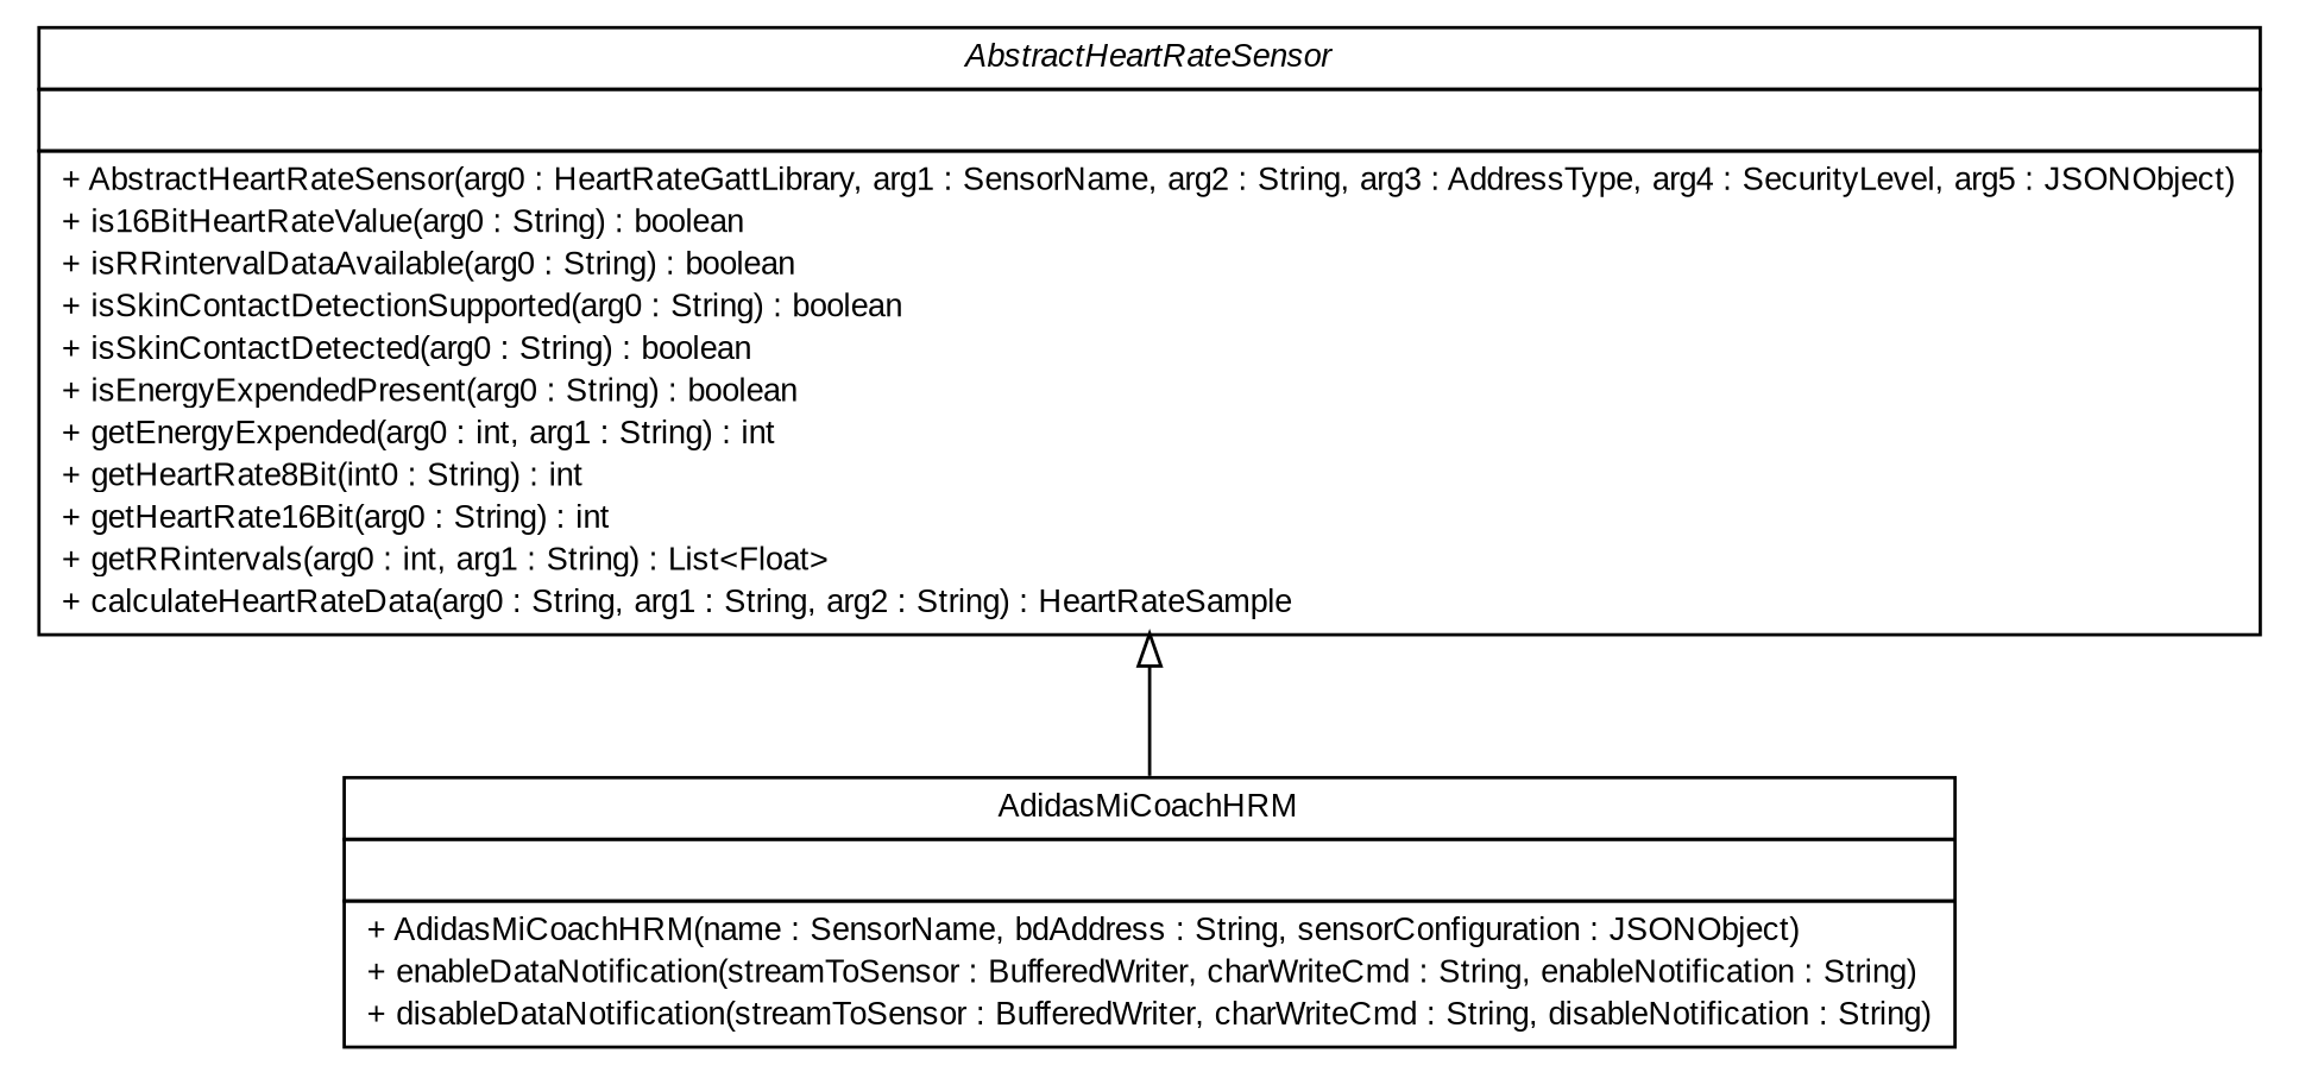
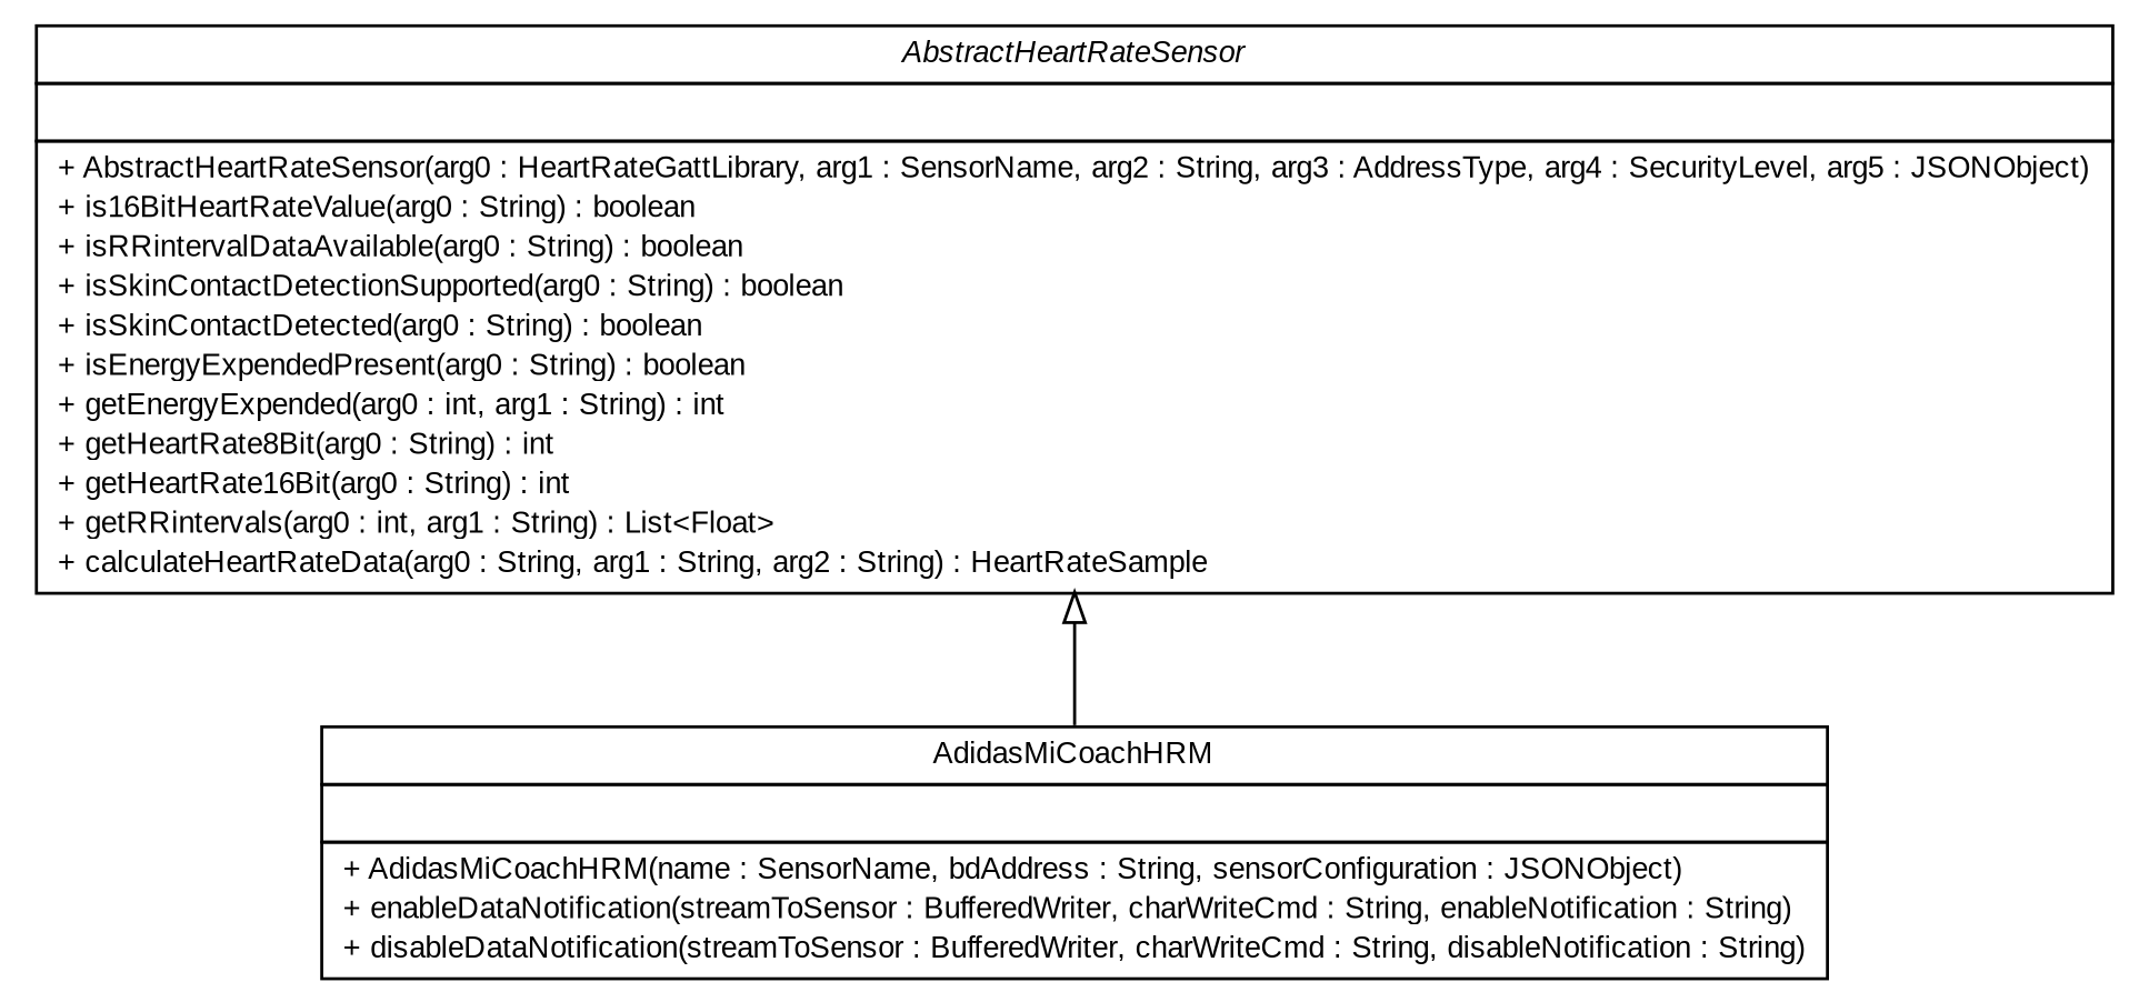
  digraph {
    nodesep=0.25
    ranksep=0.5
    node [fontcolor=black fontname=arial fontsize=10.0 shape=plaintext]
    n1 [label=<<table title="de.fhg.fit.biomos.sensorplatform.sensor.AdidasMiCoachHRM" border="0" cellborder="1" cellspacing="0" cellpadding="2" port="p" href="./AdidasMiCoachHRM.html"> 		<tr><td><table border="0" cellspacing="0" cellpadding="1"> <tr><td align="center" balign="center"> AdidasMiCoachHRM </td></tr> 		</table></td></tr> 		<tr><td><table border="0" cellspacing="0" cellpadding="1"> <tr><td align="left" balign="left">  </td></tr> 		</table></td></tr> 		<tr><td><table border="0" cellspacing="0" cellpadding="1"> <tr><td align="left" balign="left"> + AdidasMiCoachHRM(name : SensorName, bdAddress : String, sensorConfiguration : JSONObject) </td></tr> <tr><td align="left" balign="left"> + enableDataNotification(streamToSensor : BufferedWriter, charWriteCmd : String, enableNotification : String) </td></tr> <tr><td align="left" balign="left"> + disableDataNotification(streamToSensor : BufferedWriter, charWriteCmd : String, disableNotification : String) </td></tr> 		</table></td></tr> 		</table>>]
-   n2 [label=<<table title="de.fhg.fit.biomos.sensorplatform.sensor.AbstractHeartRateSensor" border="0" cellborder="1" cellspacing="0" cellpadding="2" port="p" href="http://java.sun.com/j2se/1.4.2/docs/api/de/fhg/fit/biomos/sensorplatform/sensor/AbstractHeartRateSensor.html"> 		<tr><td><table border="0" cellspacing="0" cellpadding="1"> <tr><td align="center" balign="center"><font face="arial italic"> AbstractHeartRateSensor </font></td></tr> 		</table></td></tr> 		<tr><td><table border="0" cellspacing="0" cellpadding="1"> <tr><td align="left" balign="left">  </td></tr> 		</table></td></tr> 		<tr><td><table border="0" cellspacing="0" cellpadding="1"> <tr><td align="left" balign="left"> + AbstractHeartRateSensor(arg0 : HeartRateGattLibrary, arg1 : SensorName, arg2 : String, arg3 : AddressType, arg4 : SecurityLevel, arg5 : JSONObject) </td></tr> <tr><td align="left" balign="left"> + is16BitHeartRateValue(arg0 : String) : boolean </td></tr> <tr><td align="left" balign="left"> + isRRintervalDataAvailable(arg0 : String) : boolean </td></tr> <tr><td align="left" balign="left"> + isSkinContactDetectionSupported(arg0 : String) : boolean </td></tr> <tr><td align="left" balign="left"> + isSkinContactDetected(arg0 : String) : boolean </td></tr> <tr><td align="left" balign="left"> + isEnergyExpendedPresent(arg0 : String) : boolean </td></tr> <tr><td align="left" balign="left"> + getEnergyExpended(arg0 : int, arg1 : String) : int </td></tr> <tr><td align="left" balign="left"> + getHeartRate8Bit(int0 : String) : int </td></tr> <tr><td align="left" balign="left"> + getHeartRate16Bit(arg0 : String) : int </td></tr> <tr><td align="left" balign="left"> + getRRintervals(arg0 : int, arg1 : String) : List&lt;Float&gt; </td></tr> <tr><td align="left" balign="left"> + calculateHeartRateData(arg0 : String, arg1 : String, arg2 : String) : HeartRateSample </td></tr> 		</table></td></tr> 		</table>>]
+   n2 [label=<<table title="de.fhg.fit.biomos.sensorplatform.sensor.AbstractHeartRateSensor" border="0" cellborder="1" cellspacing="0" cellpadding="2" port="p" href="http://java.sun.com/j2se/1.4.2/docs/api/de/fhg/fit/biomos/sensorplatform/sensor/AbstractHeartRateSensor.html"> 		<tr><td><table border="0" cellspacing="0" cellpadding="1"> <tr><td align="center" balign="center"><font face="arial italic"> AbstractHeartRateSensor </font></td></tr> 		</table></td></tr> 		<tr><td><table border="0" cellspacing="0" cellpadding="1"> <tr><td align="left" balign="left">  </td></tr> 		</table></td></tr> 		<tr><td><table border="0" cellspacing="0" cellpadding="1"> <tr><td align="left" balign="left"> + AbstractHeartRateSensor(arg0 : HeartRateGattLibrary, arg1 : SensorName, arg2 : String, arg3 : AddressType, arg4 : SecurityLevel, arg5 : JSONObject) </td></tr> <tr><td align="left" balign="left"> + is16BitHeartRateValue(arg0 : String) : boolean </td></tr> <tr><td align="left" balign="left"> + isRRintervalDataAvailable(arg0 : String) : boolean </td></tr> <tr><td align="left" balign="left"> + isSkinContactDetectionSupported(arg0 : String) : boolean </td></tr> <tr><td align="left" balign="left"> + isSkinContactDetected(arg0 : String) : boolean </td></tr> <tr><td align="left" balign="left"> + isEnergyExpendedPresent(arg0 : String) : boolean </td></tr> <tr><td align="left" balign="left"> + getEnergyExpended(arg0 : int, arg1 : String) : int </td></tr> <tr><td align="left" balign="left"> + getHeartRate8Bit(arg0 : String) : int </td></tr> <tr><td align="left" balign="left"> + getHeartRate16Bit(arg0 : String) : int </td></tr> <tr><td align="left" balign="left"> + getRRintervals(arg0 : int, arg1 : String) : List&lt;Float&gt; </td></tr> <tr><td align="left" balign="left"> + calculateHeartRateData(arg0 : String, arg1 : String, arg2 : String) : HeartRateSample </td></tr> 		</table></td></tr> 		</table>>]
    n2 -> n1 [arrowtail=empty dir=back fontname=arial fontsize=10 headport=p labelfontname=arial labelfontsize=10 tailport=p]
  }
